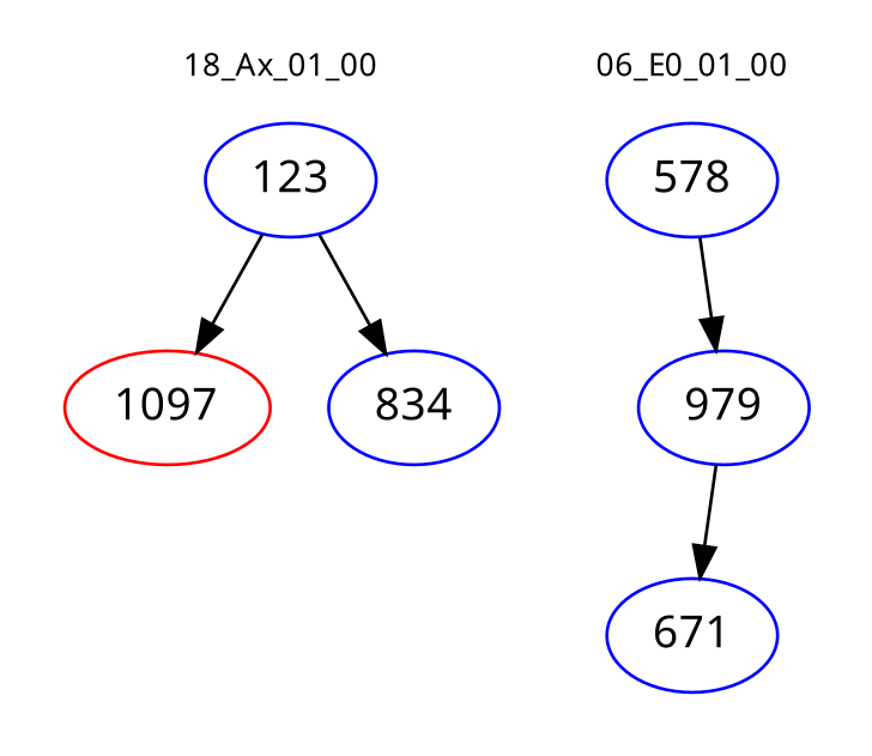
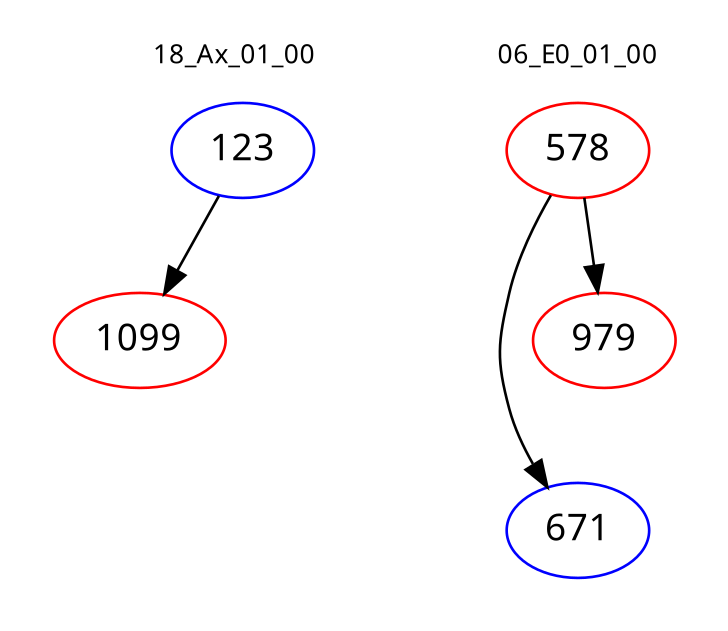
  digraph {
    fontname="Noto Sans"
    node [color=blue fontname="Noto Sans"]
    edge [color=black fontname="Noto Sans"]
    n1 [label=123]
-   n2 [color=red label=1097]
-   n3 [label=834]
-   n4 [label=578]
+   n2 [color=red label=1099]
+   n4 [color=red label=578]
    n5 [label=671]
-   n6 [label=979]
+   n6 [color=red label=979]
    subgraph cluster_1 {
      color=white
      fontsize=10
      label="18_Ax_01_00"
      n1
      n2
-     n3
    }
    subgraph cluster_2 {
      color=white
      fontsize=10
      label="06_E0_01_00"
      n4
      n5
      n6
    }
    n1 -> n2
-   n1 -> n3
-   n6 -> n5
+   n4 -> n5
    n4 -> n6
  }
